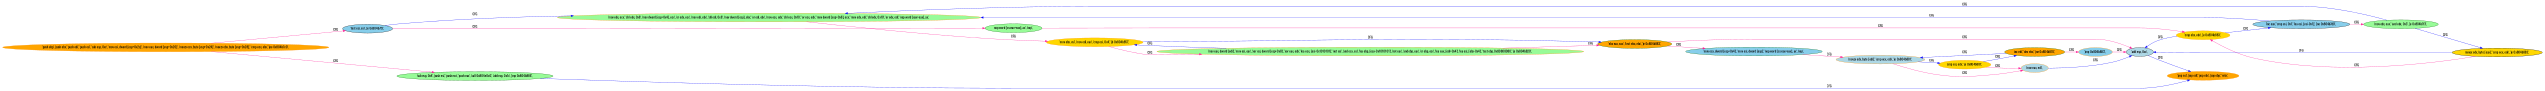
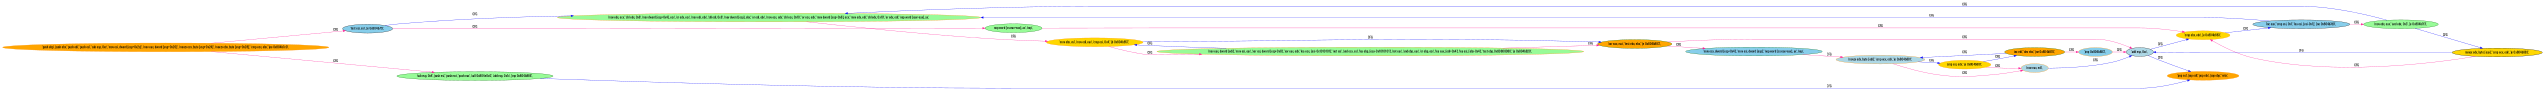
  digraph {
    fontname=Oswald
    rankdir=LR
    node [color=darkorange fillcolor=palegreen fontname=Oswald style=filled]
    edge [color=deeppink fontname=Oswald]
    n1 [fillcolor=orange label="'push ebp', 'push ebx', 'push edi', 'push esi', 'sub esp, 0xc', 'mov esi, dword [esp+0x2c]', 'mov eax, dword [esp+0x20]', 'movzx ecx, byte [esp+0x24]', 'movzx ebx, byte [esp+0x28]', 'cmp ecx, ebx', 'jne 0x804b7c0', "]
    n2 [color=black fillcolor=skyblue label="'test esi, esi', 'je 0x804b7f3', "]
    n3 [color=darkgreen label="'sub esp, 0x4', 'push esi', 'push ecx', 'push eax', 'call 0x804e0c0', 'add esp, 0x1c', 'jmp 0x804b886', "]
    n4 [label="'mov edx, ecx', 'shl edx, 0x8', 'mov dword [esp+0x4], ecx', 'or edx, ecx', 'mov edi, ebx', 'shl edi, 0x8', 'mov dword [esp], ebx', 'or edi, ebx', 'mov ecx, edx', 'shl ecx, 0x10', 'or ecx, edx', 'mov dword [esp+0x8], ecx', 'mov edx, edi', 'shl edx, 0x10', 'or edx, edi', 'nop word [eax+eax], ax', "]
    n5 [color=darkgreen label="'nop word [cs:eax+eax], ax', 'nop', "]
    n6 [fillcolor=orange label="'pop esi', 'pop edi', 'pop ebx', 'pop ebp', 'retn', "]
    n7 [fillcolor=gold label="'mov ebx, esi', 'mov edi, eax', 'cmp esi, 0x4', 'jb 0x804b857', "]
    n8 [fillcolor=gold label="'cmp ebx, edx', 'je 0x804b883', "]
-   n9 [color=darkgreen fillcolor=orange label="'ebx eax, eax', 'test ebx, ebx', 'je 0x804b883',"]
+   n9 [color=darkgreen fillcolor=orange label="'xor eax, eax', 'test ebx, ebx', 'je 0x804b883', "]
    n10 [label="'mov eax, dword [edi]', 'mov esi, eax', 'xor esi, dword [esp+0x8]', 'xor eax, edx', 'lea ecx, [esi-0x1010101]', 'not esi', 'and ecx, esi', 'lea ebp, [eax-0x1010101]', 'not eax', 'and ebp, eax', 'or ebp, ecx', 'lea eax, [edi+0x4]', 'lea esi, [ebx-0x4]', 'test ebp, 0x80808080', 'je 0x804b820', "]
    n11 [color=darkgreen label="'mov edx, eax', 'and edx, 0x3', 'je 0x804b7f3', "]
    n12 [color=black fillcolor=gold label="'movzx edx, byte [eax]', 'cmp ecx, edx', 'je 0x804b883', "]
    n13 [color=black fillcolor=lightblue label="'add esp, 0xc', "]
    n14 [color=darkgreen fillcolor=skyblue label="'mov ecx, dword [esp+0x4]', 'mov esi, dword [esp]', 'nop word [cs:eax+eax], ax', 'nop', "]
    n15 [fillcolor=lightblue label="'movzx edx, byte [edi]', 'cmp ecx, edx', 'je 0x804b881', "]
    n16 [fillcolor=lightblue label="'mov eax, edi', "]
    n17 [fillcolor=gold label="'cmp esi, edx', 'je 0x804b881', "]
    n18 [color=black fillcolor=skyblue label="'inc eax', 'cmp esi, 0x1', 'lea esi, [esi-0x1]', 'jne 0x804b7d0', "]
    n19 [color=darkgreen fillcolor=orange label="'inc edi', 'dec ebx', 'jne 0x804b870', "]
    n20 [fillcolor=skyblue label="'jmp 0x804b883', "]
    n1 -> n2 [label=CFG]
    n1 -> n3 [label=CFG]
    n2 -> n4 [color=blue label=CFG]
    n2 -> n5 [label=CFG]
    n3 -> n6 [color=blue label=CFG]
    n4 -> n7 [label=CFG]
    n5 -> n8 [label=CFG]
    n7 -> n9 [color=blue label=CFG]
    n7 -> n10 [label=CFG]
-   n8 -> n13 [color=blue label=CFG]
+   n13 -> n8 [color=blue label=CFG]
    n8 -> n18 [color=blue label=CFG]
    n9 -> n13 [label=CFG]
    n9 -> n14 [label=CFG]
    n10 -> n7 [color=blue label=CFG]
    n10 -> n9 [label=CFG]
    n11 -> n4 [color=blue label=CFG]
    n11 -> n12 [color=blue label=CFG]
    n12 -> n8 [label=CFG]
    n12 -> n13 [color=blue label=CFG]
    n13 -> n6 [color=blue label=CFG]
    n14 -> n15 [label=CFG]
    n15 -> n16 [label=CFG]
    n15 -> n17 [color=blue label=CFG]
    n16 -> n13 [color=blue label=CFG]
    n17 -> n16 [label=CFG]
    n17 -> n19 [color=blue label=CFG]
    n18 -> n4 [color=blue label=CFG]
    n18 -> n11 [label=CFG]
    n19 -> n15 [color=blue label=CFG]
    n19 -> n20 [label=CFG]
    n20 -> n13 [label=CFG]
  }
